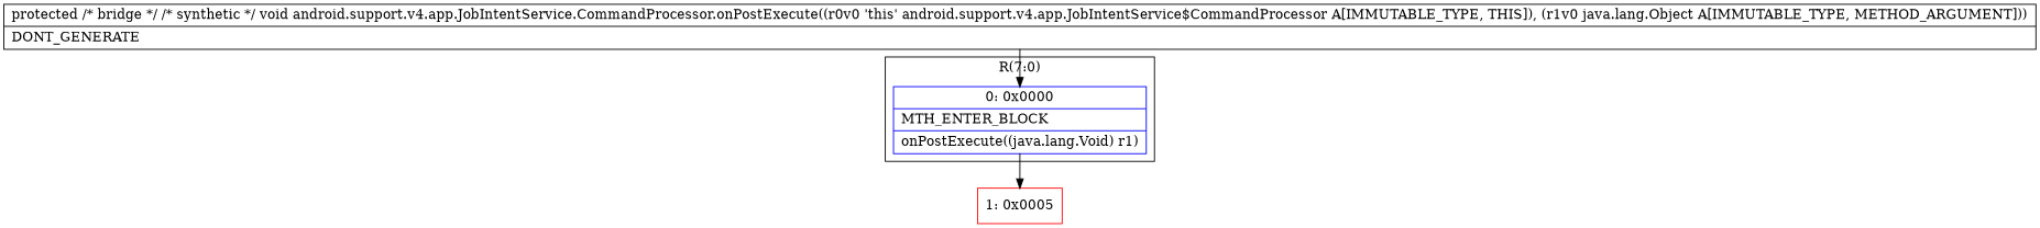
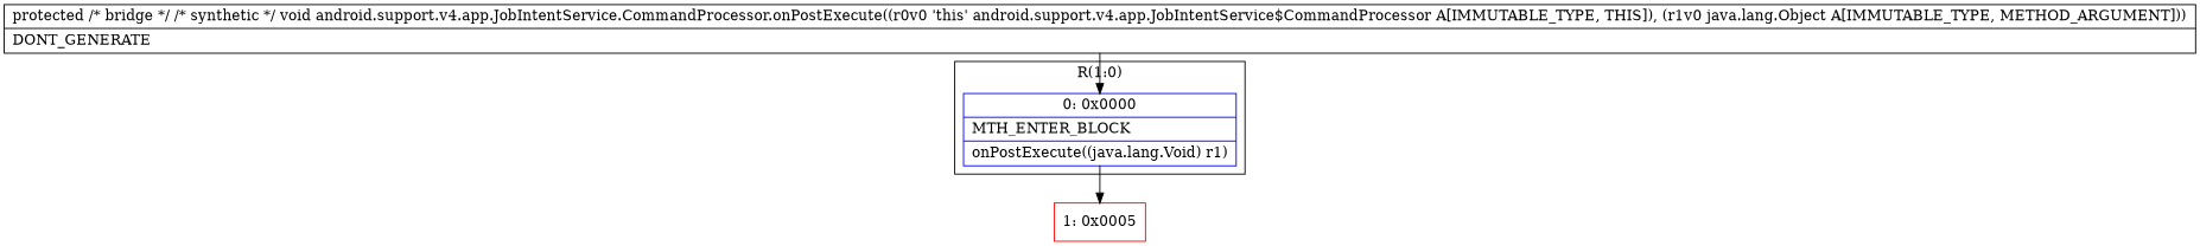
  digraph {
    node [shape=record]
    n1 [color=blue label="{0\:\ 0x0000|MTH_ENTER_BLOCK\l|onPostExecute((java.lang.Void) r1)\l}"]
    n2 [color=red label="{1\:\ 0x0005}"]
    n3 [label="{protected \/* bridge *\/ \/* synthetic *\/ void android.support.v4.app.JobIntentService.CommandProcessor.onPostExecute((r0v0 'this' android.support.v4.app.JobIntentService$CommandProcessor A[IMMUTABLE_TYPE, THIS]), (r1v0 java.lang.Object A[IMMUTABLE_TYPE, METHOD_ARGUMENT]))  | DONT_GENERATE\l}"]
    subgraph cluster_1 {
-     label="R(7:0)"
+     label="R(1:0)"
      n1
    }
    n1 -> n2
    n3 -> n1
  }
